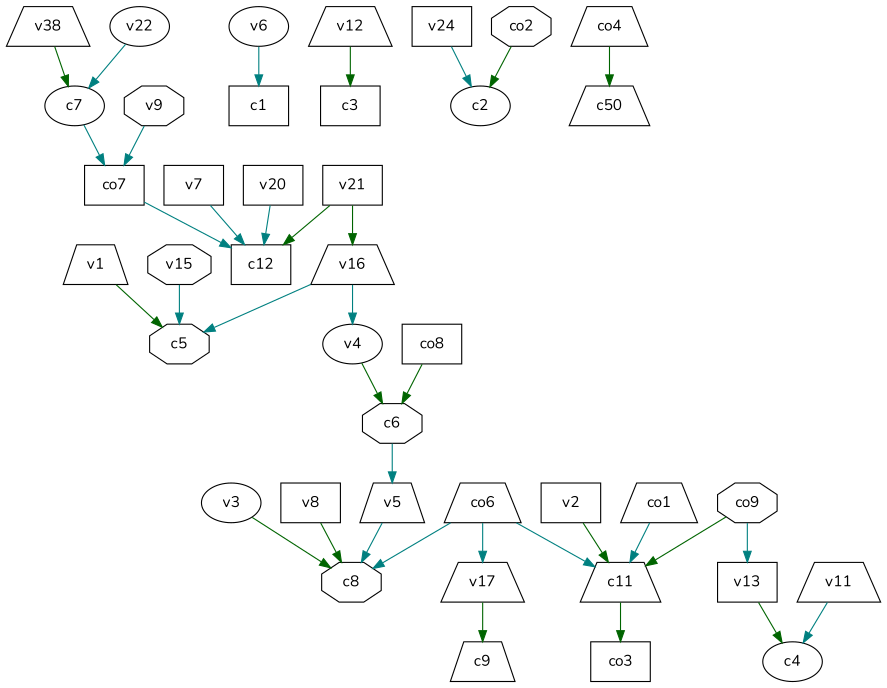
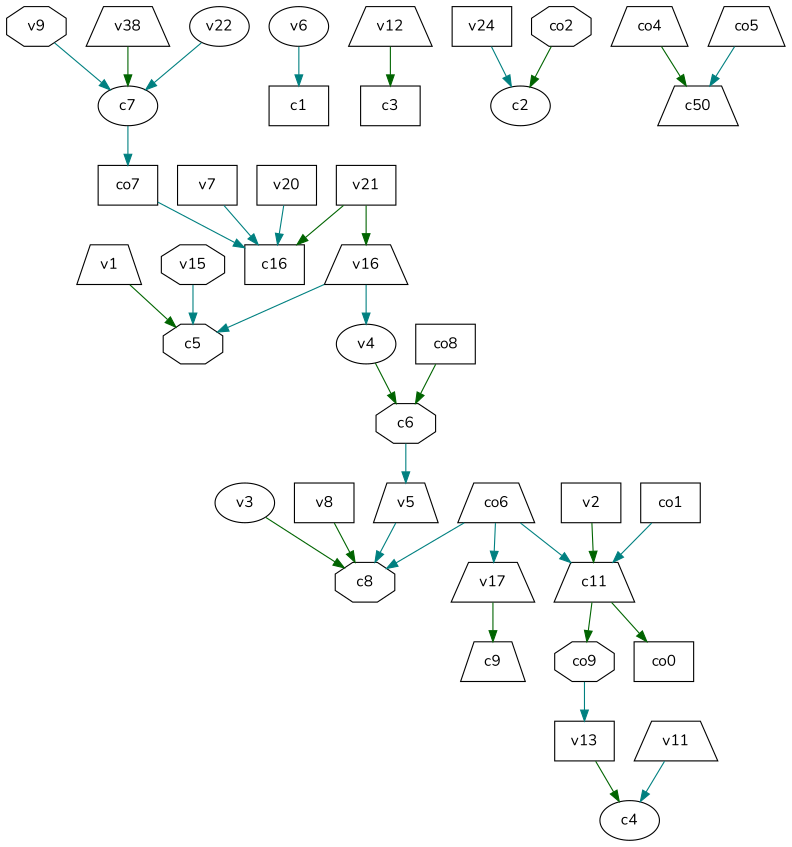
  strict digraph {
    fontname=Nunito
    node [fontname=Nunito shape=trapezium]
    edge [color=teal fontname=Nunito weight=1]
    c6 [shape=octagon]
    v5
    c8 [shape=octagon]
    c7 [shape=ellipse]
    co7 [shape=box]
-   c12 [shape=box]
+   c12 [shape=box label=c16]
    c5 [shape=octagon]
    v1
    v2 [shape=box]
    c11
-   co3 [shape=box]
+   co3 [shape=box label=co0]
    v3 [shape=ellipse]
    v4 [shape=ellipse]
    v6 [shape=ellipse]
    c1 [shape=box]
    v7 [shape=box]
    v8 [shape=box]
    v9 [shape=octagon]
    v16
    c4 [shape=ellipse]
    v11
    c3 [shape=box]
    v12
    v13 [shape=box]
    n25 [label=v24 shape=box]
    c2 [shape=ellipse]
    v15 [shape=octagon]
    v17
    c9
    n30 [label=v38]
    v20 [shape=box]
    v21 [shape=box]
    v22 [shape=ellipse]
-   co1
+   co1 [shape=box]
    co2 [shape=octagon]
    n36 [label=c50]
    co4
+   co5
    co6
    co8 [shape=box]
    co9 [shape=octagon]
    c6 -> v5
    v5 -> c8
    c7 -> co7
    co7 -> c12
    v1 -> c5 [color=darkgreen]
    v2 -> c11 [color=darkgreen]
    c11 -> co3 [color=darkgreen]
    v3 -> c8 [color=darkgreen]
    v4 -> c6 [color=darkgreen]
    v6 -> c1
    v7 -> c12
    v8 -> c8 [color=darkgreen]
-   v9 -> co7
+   v9 -> c7
    v16 -> c5
    v16 -> v4
    v11 -> c4
    v12 -> c3 [color=darkgreen]
    v13 -> c4 [color=darkgreen]
    n25 -> c2
    v15 -> c5
    v17 -> c9 [color=darkgreen]
    n30 -> c7 [color=darkgreen]
    v20 -> c12
    v21 -> c12 [color=darkgreen]
    v21 -> v16 [color=darkgreen]
    v22 -> c7
    co1 -> c11
    co2 -> c2 [color=darkgreen]
    co4 -> n36 [color=darkgreen]
+   co5 -> n36
    co6 -> c8
    co6 -> c11
    co6 -> v17
    co8 -> c6 [color=darkgreen]
-   co9 -> c11 [color=darkgreen]
+   c11 -> co9 [color=darkgreen]
    co9 -> v13
  }
